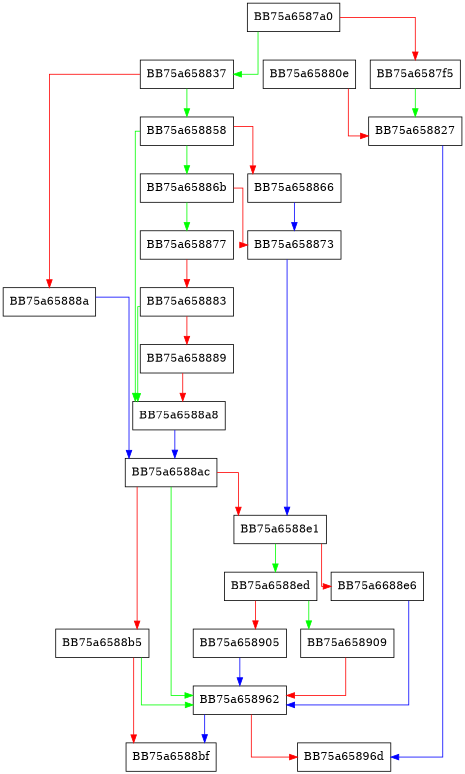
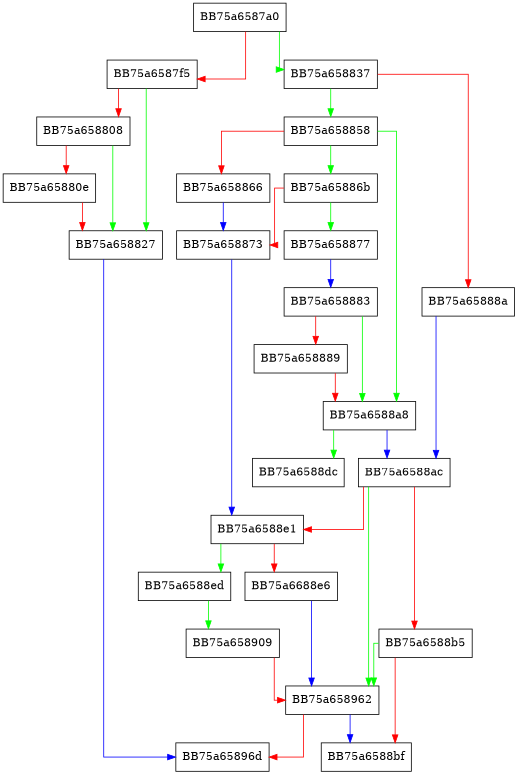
  digraph {
    splines=ortho
    node [shape=box]
    edge [color=red]
    BB75a6587a0
    BB75a658837
    BB75a6587f5
    BB75a658858
    n5 [label=BB75a65888a]
    BB75a658827
+   BB75a658808
    BB75a65886b
    BB75a658866
    BB75a6588a8
    BB75a6588ac
    BB75a65896d
    BB75a65880e
    BB75a658873
    BB75a658877
    BB75a658962
    BB75a6588b5
    BB75a6588e1
    BB75a6588bf
    BB75a658883
    BB75a6588ed
    n22 [label=BB75a6688e6]
+   BB75a6588dc
    BB75a658889
    BB75a658909
-   BB75a658905
    BB75a6587a0 -> BB75a658837 [color=green]
    BB75a6587a0 -> BB75a6587f5
    BB75a658837 -> BB75a658858 [color=green]
    BB75a658837 -> n5
    BB75a6587f5 -> BB75a658827 [color=green]
+   BB75a6587f5 -> BB75a658808
    BB75a658858 -> BB75a65886b [color=green]
    BB75a658858 -> BB75a658866
    BB75a658858 -> BB75a6588a8 [color=green]
    n5 -> BB75a6588ac [color=blue]
    BB75a658827 -> BB75a65896d [color=blue]
+   BB75a658808 -> BB75a658827 [color=green]
+   BB75a658808 -> BB75a65880e
    BB75a65886b -> BB75a658873
    BB75a65886b -> BB75a658877 [color=green]
    BB75a658866 -> BB75a658873 [color=blue]
    BB75a6588a8 -> BB75a6588ac [color=blue]
+   BB75a6588a8 -> BB75a6588dc [color=green]
    BB75a6588ac -> BB75a658962 [color=green]
    BB75a6588ac -> BB75a6588b5
    BB75a6588ac -> BB75a6588e1
    BB75a65880e -> BB75a658827
    BB75a658873 -> BB75a6588e1 [color=blue]
-   BB75a658877 -> BB75a658883
+   BB75a658877 -> BB75a658883 [color=blue]
    BB75a658962 -> BB75a65896d
    BB75a658962 -> BB75a6588bf [color=blue]
    BB75a6588b5 -> BB75a658962 [color=green]
    BB75a6588b5 -> BB75a6588bf
    BB75a6588e1 -> BB75a6588ed [color=green]
    BB75a6588e1 -> n22
    BB75a658883 -> BB75a6588a8 [color=green]
    BB75a658883 -> BB75a658889
    BB75a6588ed -> BB75a658909 [color=green]
-   BB75a6588ed -> BB75a658905
    n22 -> BB75a658962 [color=blue]
    BB75a658889 -> BB75a6588a8
    BB75a658909 -> BB75a658962
-   BB75a658905 -> BB75a658962 [color=blue]
  }
